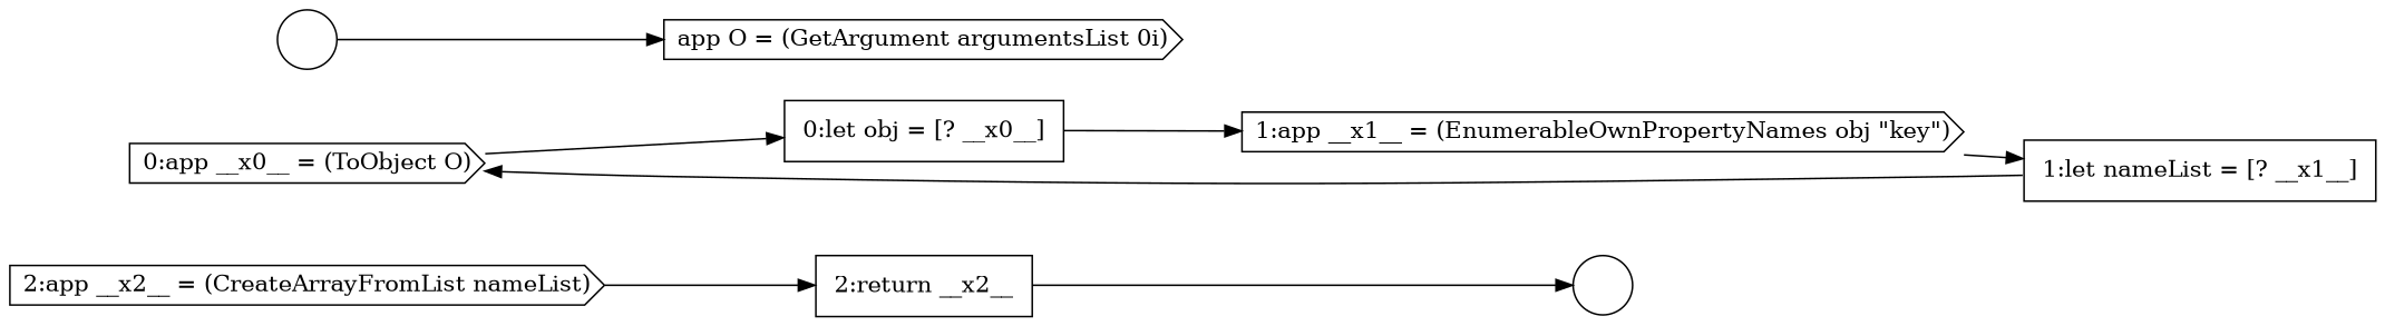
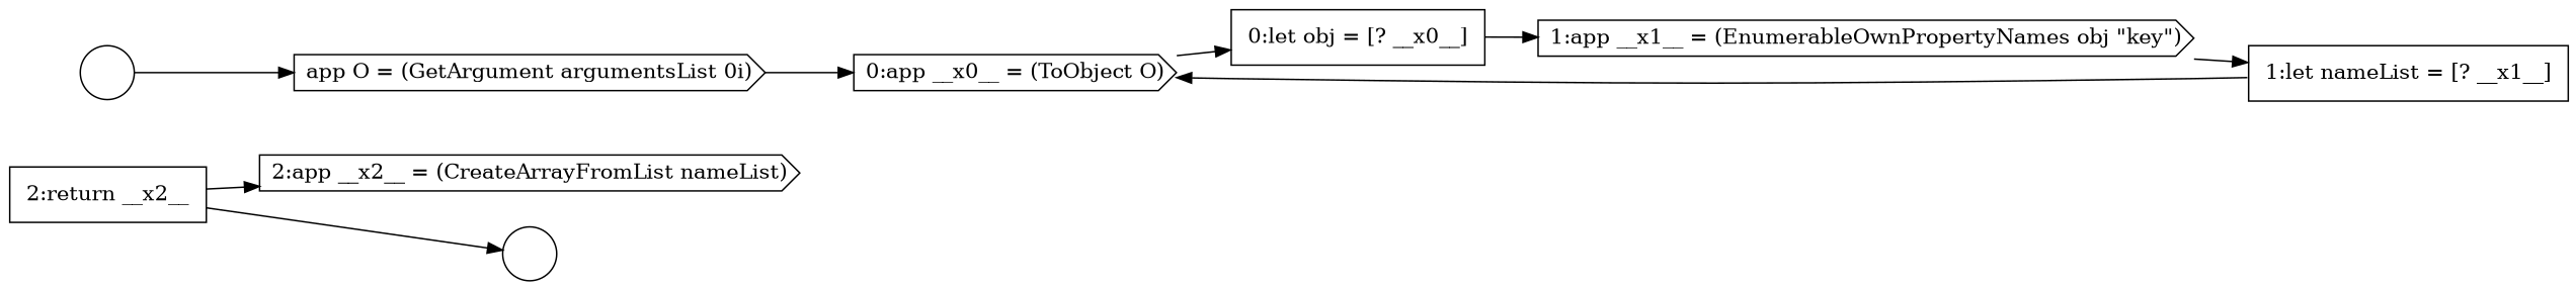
  digraph {
    rankdir=LR
    node [color=black fillcolor=white shape=cds style=filled]
    edge [color=black]
    n1 [label=<<font color="black">2:app __x2__ = (CreateArrayFromList nameList)</font>>]
    n2 [label=<<font color="black">     <table border="0" cellborder="1" cellspacing="0" cellpadding="10">       <tr><td align="left">2:return __x2__</td></tr>     </table>   </font>> margin=0 shape=none]
    n3 [label=" " shape=circle]
    n4 [label=<<font color="black">0:app __x0__ = (ToObject O)</font>>]
    n5 [label=<<font color="black">     <table border="0" cellborder="1" cellspacing="0" cellpadding="10">       <tr><td align="left">0:let obj = [? __x0__]</td></tr>     </table>   </font>> margin=0 shape=none]
    n6 [label=<<font color="black">1:app __x1__ = (EnumerableOwnPropertyNames obj &quot;key&quot;)</font>>]
    n7 [label=<<font color="black">     <table border="0" cellborder="1" cellspacing="0" cellpadding="10">       <tr><td align="left">1:let nameList = [? __x1__]</td></tr>     </table>   </font>> margin=0 shape=none]
    n8 [label=" " shape=circle]
    n9 [label=<<font color="black">app O = (GetArgument argumentsList 0i)</font>>]
-   n1 -> n2
+   n2 -> n1
    n2 -> n3
    n4 -> n5
    n5 -> n6
    n6 -> n7
    n7 -> n4
    n8 -> n9
+   n9 -> n4
  }
